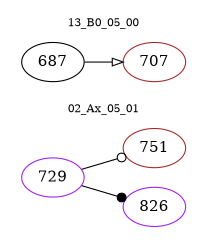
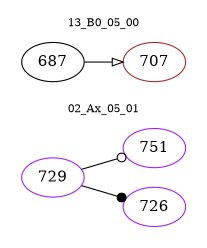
  digraph {
    rankdir=LR
    node [color=purple]
    edge [color=black]
    n1 [label=729]
-   n2 [label=826]
-   n3 [color=brown label=751]
+   n2 [label=726]
+   n3 [label=751]
    n4 [color=black label=687]
    n5 [color=brown label=707]
    subgraph cluster_1 {
      color=white
      fontsize=10
      label="02_Ax_05_01"
      n1
      n2
      n3
    }
    subgraph cluster_2 {
      color=white
      fontsize=10
      label="13_B0_05_00"
      n4
      n5
    }
    n1 -> n2 [arrowhead=dot]
    n1 -> n3 [arrowhead=odot]
    n4 -> n5 [arrowhead=onormal]
  }
